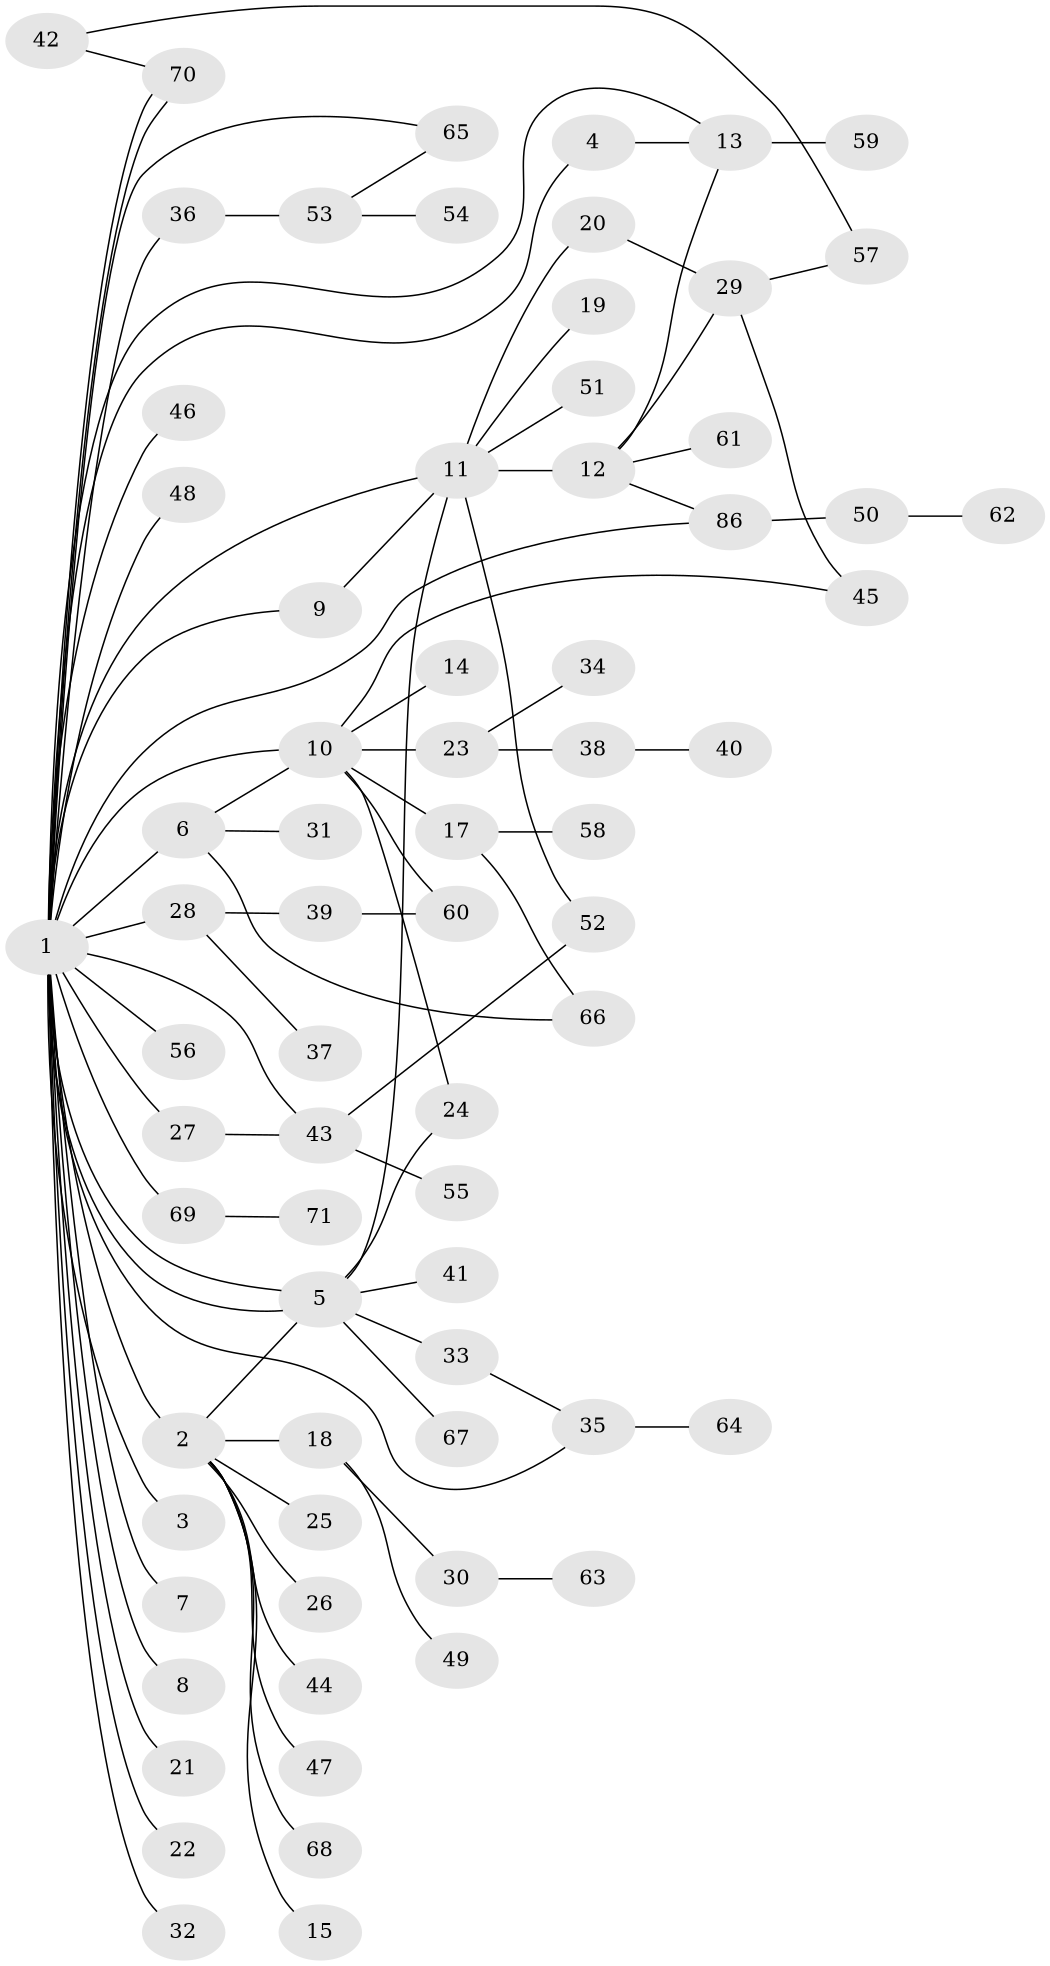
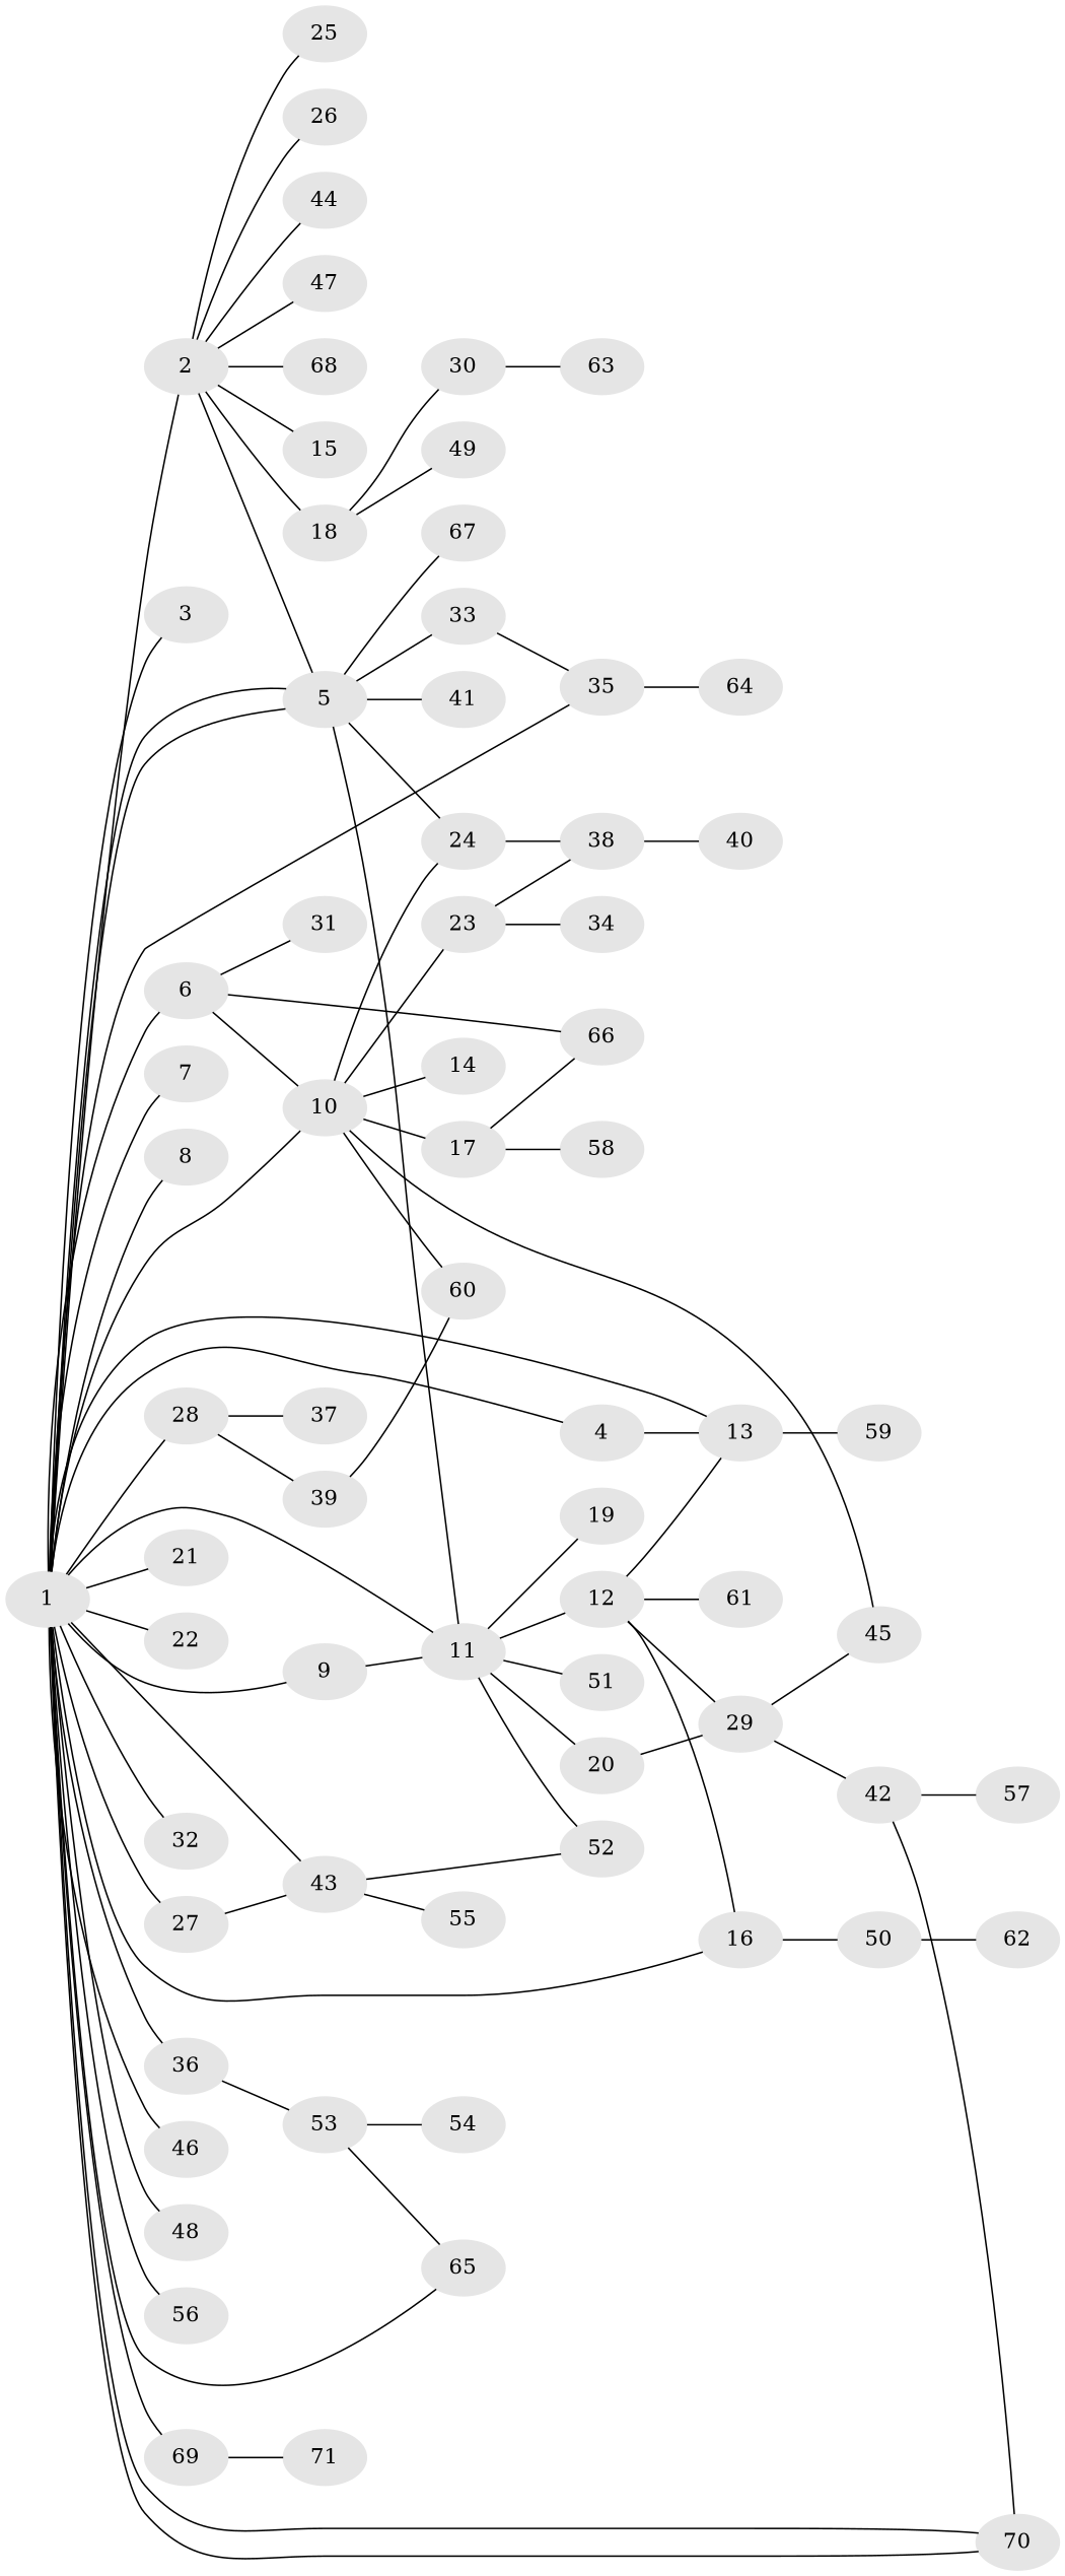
  graph {
    rankdir=LR
    node [color=gray90 style=filled]
    1
    2
    3
    4
    5
    6
    7
    8
    9
    10
    11
    13
-   16 [label=86]
+   16
    21
    22
    27
    28
    32
    35
    36
    43
    46
    48
    56
    65
    69
    70
    15
    18
    25
    26
    44
    47
    68
    24
    33
    41
    67
    31
    66
    14
    17
    23
    45
    60
    12
    19
    20
    51
    52
    59
    50
    37
    39
    64
    53
    55
    71
    30
    49
    38
    58
    34
    29
    61
    54
    42
    62
    63
    40
    57
    1 -- 2
    1 -- 3
    1 -- 4
    1 -- 5
    1 -- 5
    1 -- 6
    1 -- 7
    1 -- 8
    1 -- 9
    1 -- 10
    1 -- 11
    1 -- 13
    1 -- 16
    1 -- 21
    1 -- 22
    1 -- 27
    1 -- 28
    1 -- 32
    1 -- 35
    1 -- 36
    1 -- 43
    1 -- 46
    1 -- 48
    1 -- 56
    1 -- 65
    1 -- 69
    1 -- 70
    1 -- 70
    2 -- 5
    2 -- 15
    2 -- 18
    2 -- 25
    2 -- 26
    2 -- 44
    2 -- 47
    2 -- 68
    4 -- 13
    5 -- 11
    5 -- 24
    5 -- 33
    5 -- 41
    5 -- 67
    6 -- 10
    6 -- 31
    6 -- 66
    9 -- 11
    10 -- 24
    10 -- 14
    10 -- 17
    10 -- 23
    10 -- 45
    10 -- 60
    11 -- 12
    11 -- 19
    11 -- 20
    11 -- 51
    11 -- 52
    13 -- 59
    16 -- 50
    27 -- 43
    28 -- 37
    28 -- 39
    35 -- 64
    36 -- 53
    43 -- 52
    43 -- 55
    69 -- 71
    18 -- 30
    18 -- 49
+   24 -- 38
    33 -- 35
    17 -- 66
    17 -- 58
    23 -- 38
    23 -- 34
    12 -- 13
    12 -- 16
    12 -- 29
    12 -- 61
    20 -- 29
    50 -- 62
    39 -- 60
    53 -- 65
    53 -- 54
    30 -- 63
    38 -- 40
    29 -- 45
-   29 -- 57
+   29 -- 42
    42 -- 70
    42 -- 57
  }
